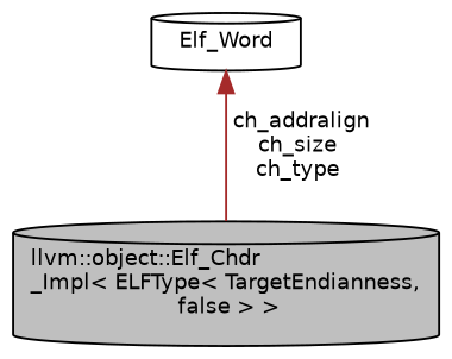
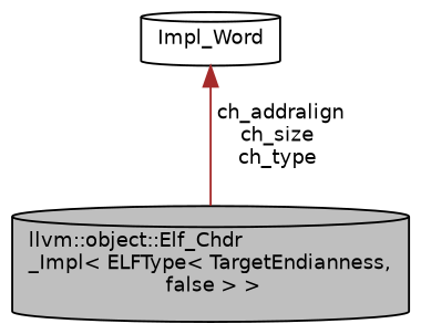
  digraph {
    node [color=black fontname=Helvetica fontsize=10 shape=cylinder]
    n1 [fillcolor=grey75 fontcolor=black height=0.2 label="llvm::object::Elf_Chdr\l_Impl\< ELFType\< TargetEndianness,\l false \> \>" style=filled width=0.4]
-   n2 [height=0.2 label=Elf_Word width=0.4]
+   n2 [height=0.2 label=Impl_Word width=0.4]
    n2 -> n1 [color=brown dir=back fontname=Helvetica fontsize=10 label=" ch_addralign\nch_size\nch_type" labelfontname=Helvetica labelfontsize=10 style=solid]
  }
